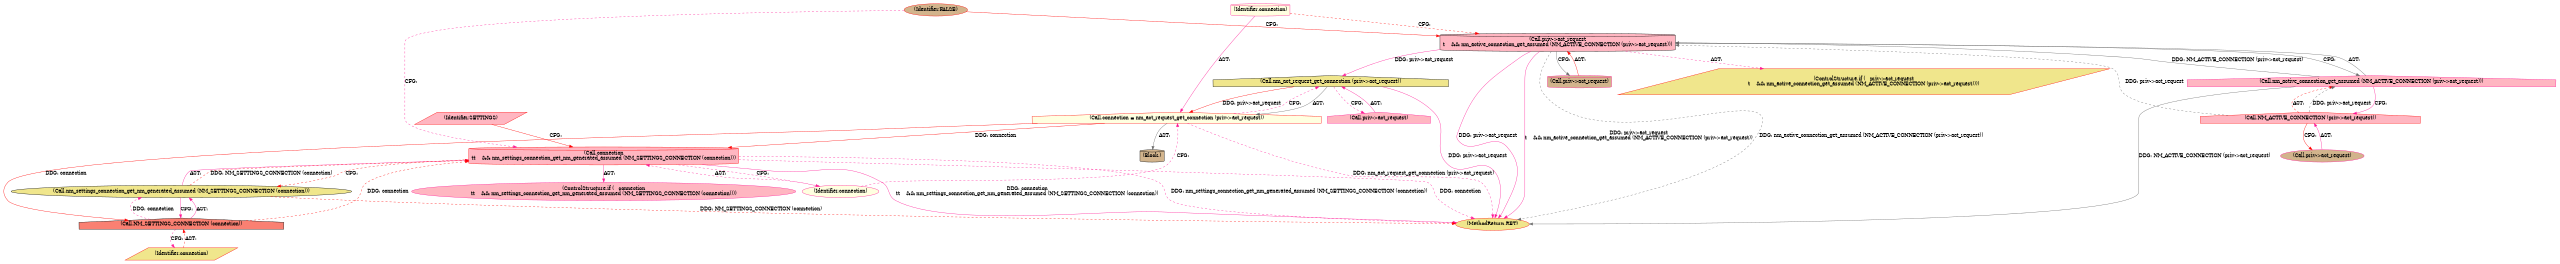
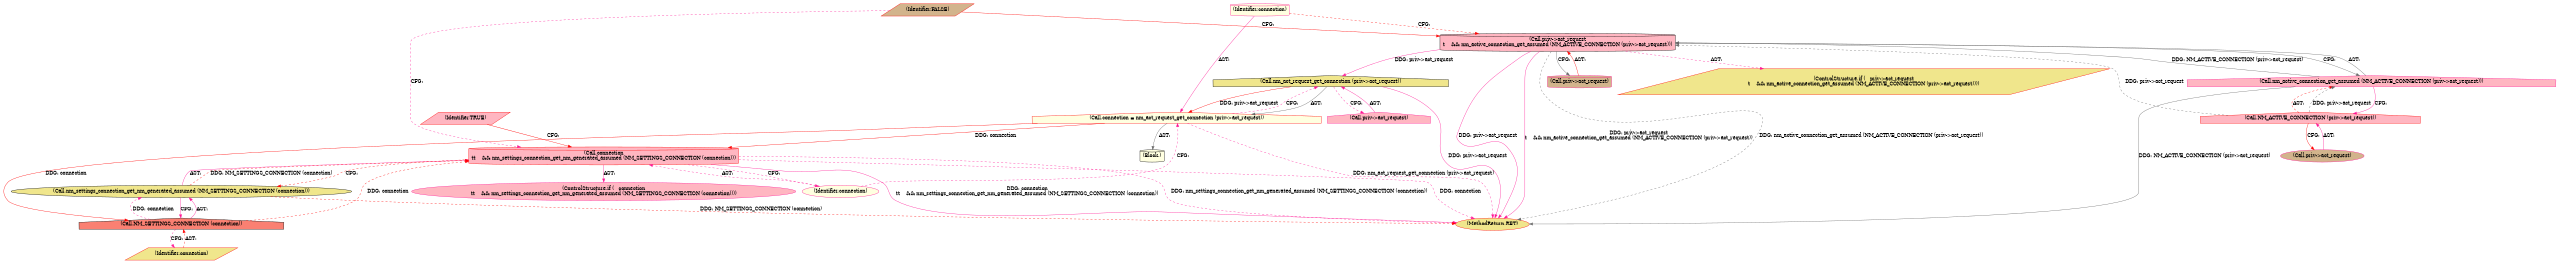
  digraph {
    node [color=red fillcolor=lightpink shape=house style=filled]
    edge [color=deeppink style=solid]
    n1 [color=black label="(Call,priv->act_request\n\t    && nm_active_connection_get_assumed (NM_ACTIVE_CONNECTION (priv->act_request)))" shape=cylinder]
    n2 [color=deeppink label="(Call,nm_active_connection_get_assumed (NM_ACTIVE_CONNECTION (priv->act_request)))"]
    n3 [color=black fillcolor=khaki label="(Call,nm_act_request_get_connection (priv->act_request))"]
    n4 [fillcolor=khaki label="(ControlStructure,if (   priv->act_request\n\t    && nm_active_connection_get_assumed (NM_ACTIVE_CONNECTION (priv->act_request))))" shape=parallelogram]
    n5 [color=deeppink fillcolor=tan label="(Call,priv->act_request)" shape=cylinder]
    n6 [fillcolor=khaki label="(MethodReturn,RET)" shape=ellipse]
    n7 [label="(Call,NM_ACTIVE_CONNECTION (priv->act_request))"]
    n8 [fillcolor=lightyellow label="(Call,connection = nm_act_request_get_connection (priv->act_request))"]
    n9 [color=deeppink label="(Call,priv->act_request)"]
    n10 [color=deeppink fillcolor=tan label="(Call,priv->act_request)" shape=ellipse]
    n11 [label="(Call,connection\n\t\t    && nm_settings_connection_get_nm_generated_assumed (NM_SETTINGS_CONNECTION (connection)))" shape=cylinder]
    n12 [color=black fillcolor=salmon label="(Call,NM_SETTINGS_CONNECTION (connection))"]
-   n13 [color=black fillcolor=tan label="(Block,)" shape=cylinder]
+   n13 [color=black fillcolor=lightyellow label="(Block,)" shape=cylinder]
    n14 [color=black fillcolor=khaki label="(Call,nm_settings_connection_get_nm_generated_assumed (NM_SETTINGS_CONNECTION (connection)))" shape=ellipse]
    n15 [color=deeppink label="(ControlStructure,if (   connection\n\t\t    && nm_settings_connection_get_nm_generated_assumed (NM_SETTINGS_CONNECTION (connection))))" shape=ellipse]
    n16 [color=deeppink fillcolor=lightyellow label="(Identifier,connection)" shape=ellipse]
    n17 [fillcolor=khaki label="(Identifier,connection)" shape=parallelogram]
-   n18 [fillcolor=tan label="(Identifier,FALSE)" shape=ellipse]
-   n19 [label="(Identifier,SETTINGS)" shape=parallelogram]
+   n18 [fillcolor=tan label="(Identifier,FALSE)" shape=parallelogram]
+   n19 [label="(Identifier,TRUE)" shape=parallelogram]
    n20 [color=deeppink fillcolor=lightyellow label="(Identifier,connection)" shape=cylinder]
    n1 -> n2 [color=gray40 label="CFG: "]
    n1 -> n3 [label="DDG: priv->act_request"]
    n1 -> n4 [label="AST: " style=dashed]
    n1 -> n5 [color=gray40 label="CFG: "]
    n1 -> n6 [label="DDG: priv->act_request"]
    n1 -> n6 [label="DDG: priv->act_request\n\t    && nm_active_connection_get_assumed (NM_ACTIVE_CONNECTION (priv->act_request))"]
    n1 -> n6 [color=gray40 label="DDG: nm_active_connection_get_assumed (NM_ACTIVE_CONNECTION (priv->act_request))" style=dashed]
    n2 -> n1 [color=gray40 label="AST: "]
    n2 -> n1 [color=gray40 label="DDG: NM_ACTIVE_CONNECTION (priv->act_request)"]
    n2 -> n6 [color=gray40 label="DDG: NM_ACTIVE_CONNECTION (priv->act_request)"]
    n2 -> n7 [label="CFG: "]
    n3 -> n6 [label="DDG: priv->act_request"]
    n3 -> n8 [color=gray40 label="AST: "]
    n3 -> n8 [color=red label="DDG: priv->act_request"]
    n3 -> n9 [label="CFG: " style=dashed]
    n5 -> n1 [color=red label="AST: "]
    n7 -> n1 [color=gray40 label="DDG: priv->act_request" style=dashed]
    n7 -> n2 [color=red label="AST: " style=dashed]
    n7 -> n2 [color=gray40 label="DDG: priv->act_request" style=dashed]
    n7 -> n10 [color=red label="CFG: "]
    n8 -> n3 [label="CFG: " style=dashed]
    n8 -> n6 [label="DDG: nm_act_request_get_connection (priv->act_request)" style=dashed]
    n8 -> n11 [color=red label="DDG: connection"]
    n8 -> n12 [color=red label="DDG: connection"]
    n8 -> n13 [color=gray40 label="AST: "]
    n9 -> n3 [label="AST: "]
    n10 -> n7 [label="AST: "]
    n11 -> n6 [label="DDG: connection\n\t\t    && nm_settings_connection_get_nm_generated_assumed (NM_SETTINGS_CONNECTION (connection))"]
    n11 -> n6 [label="DDG: nm_settings_connection_get_nm_generated_assumed (NM_SETTINGS_CONNECTION (connection))" style=dashed]
    n11 -> n6 [label="DDG: connection" style=dashed]
    n11 -> n14 [color=red label="CFG: " style=dashed]
    n11 -> n15 [label="AST: "]
    n11 -> n16 [label="CFG: " style=dashed]
    n12 -> n11 [color=red label="DDG: connection" style=dashed]
    n12 -> n14 [label="AST: "]
    n12 -> n14 [label="DDG: connection" style=dashed]
    n12 -> n17 [label="CFG: " style=dashed]
    n14 -> n6 [color=red label="DDG: NM_SETTINGS_CONNECTION (connection)" style=dashed]
    n14 -> n11 [label="AST: "]
    n14 -> n11 [color=red label="DDG: NM_SETTINGS_CONNECTION (connection)" style=dashed]
    n14 -> n12 [label="CFG: "]
    n16 -> n8 [label="CFG: " style=dashed]
    n16 -> n11 [label="AST: " style=dashed]
    n17 -> n12 [color=red label="AST: " style=dashed]
    n18 -> n1 [color=red label="CFG: "]
    n18 -> n11 [label="CFG: " style=dashed]
    n19 -> n11 [color=red label="CFG: "]
    n20 -> n1 [color=red label="CFG: " style=dashed]
    n20 -> n8 [label="AST: "]
  }
